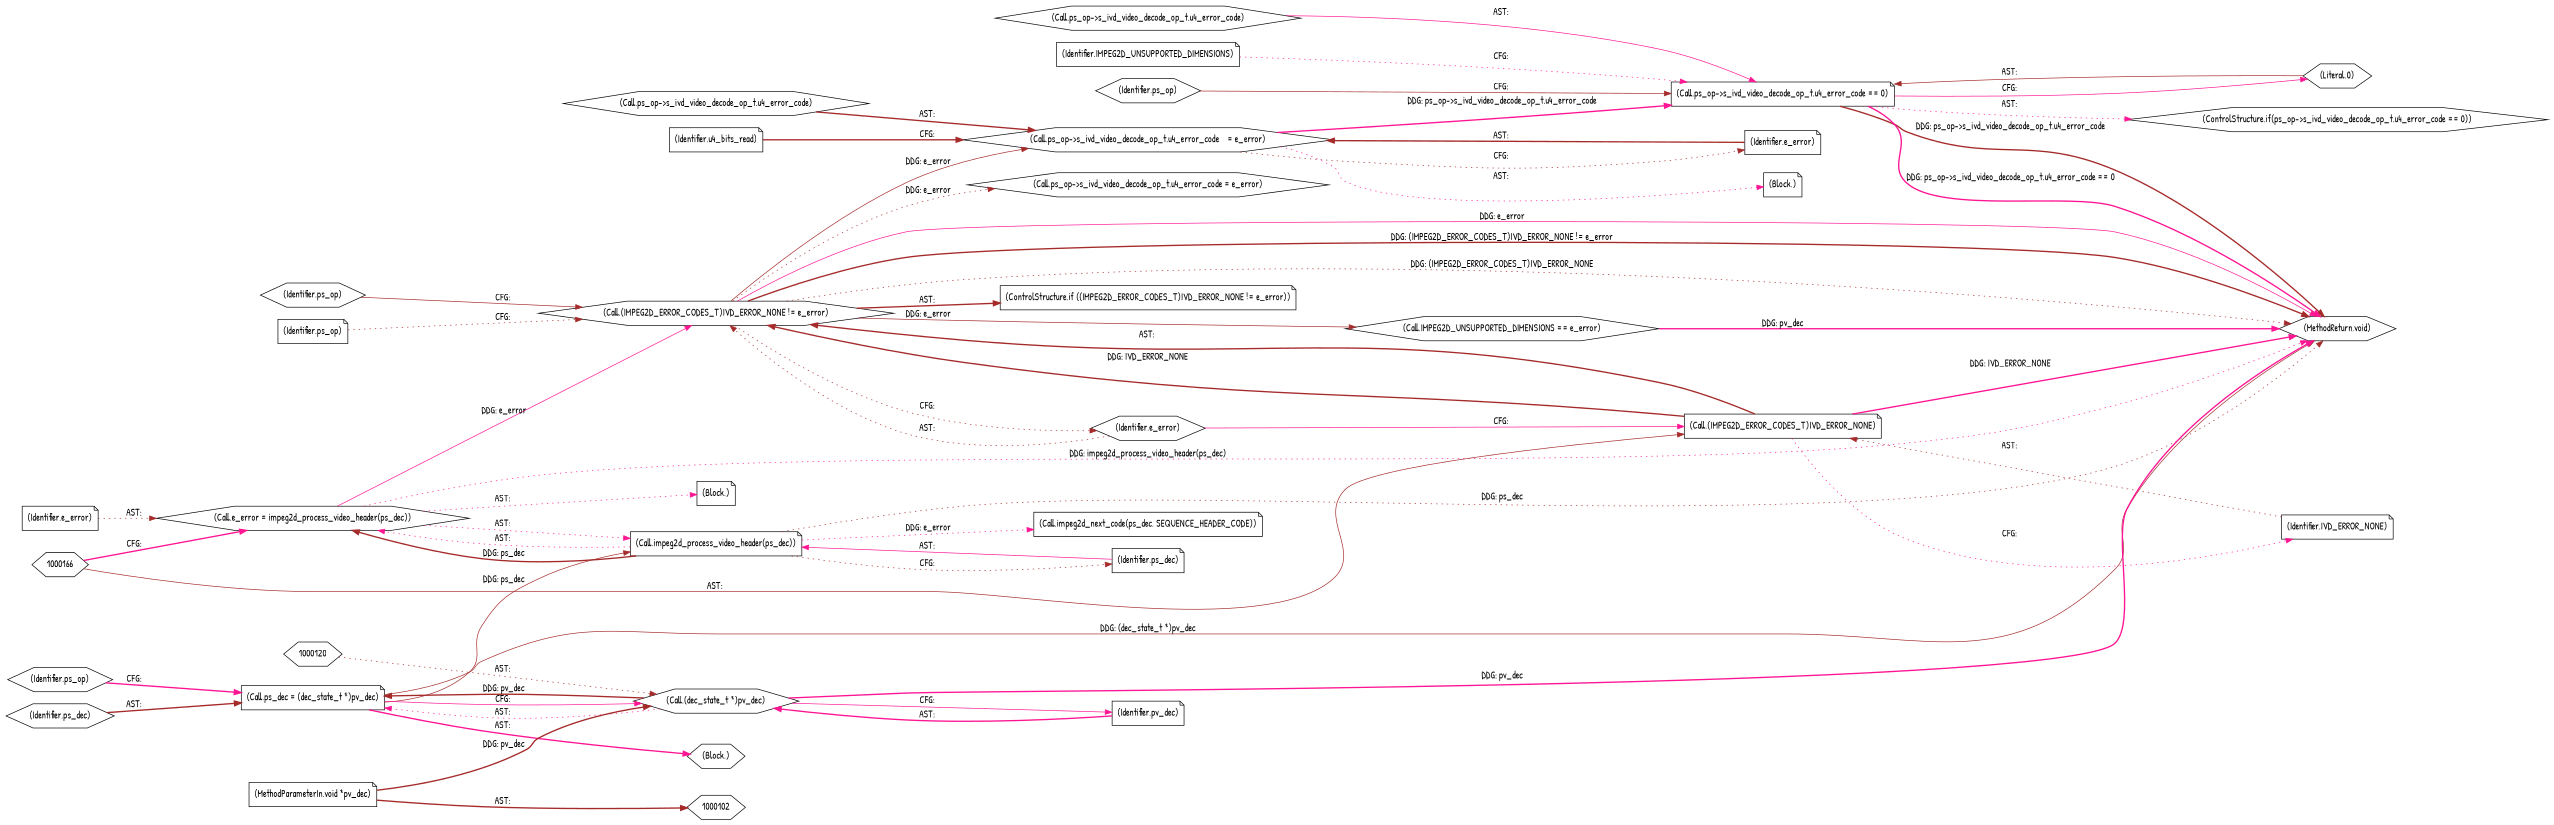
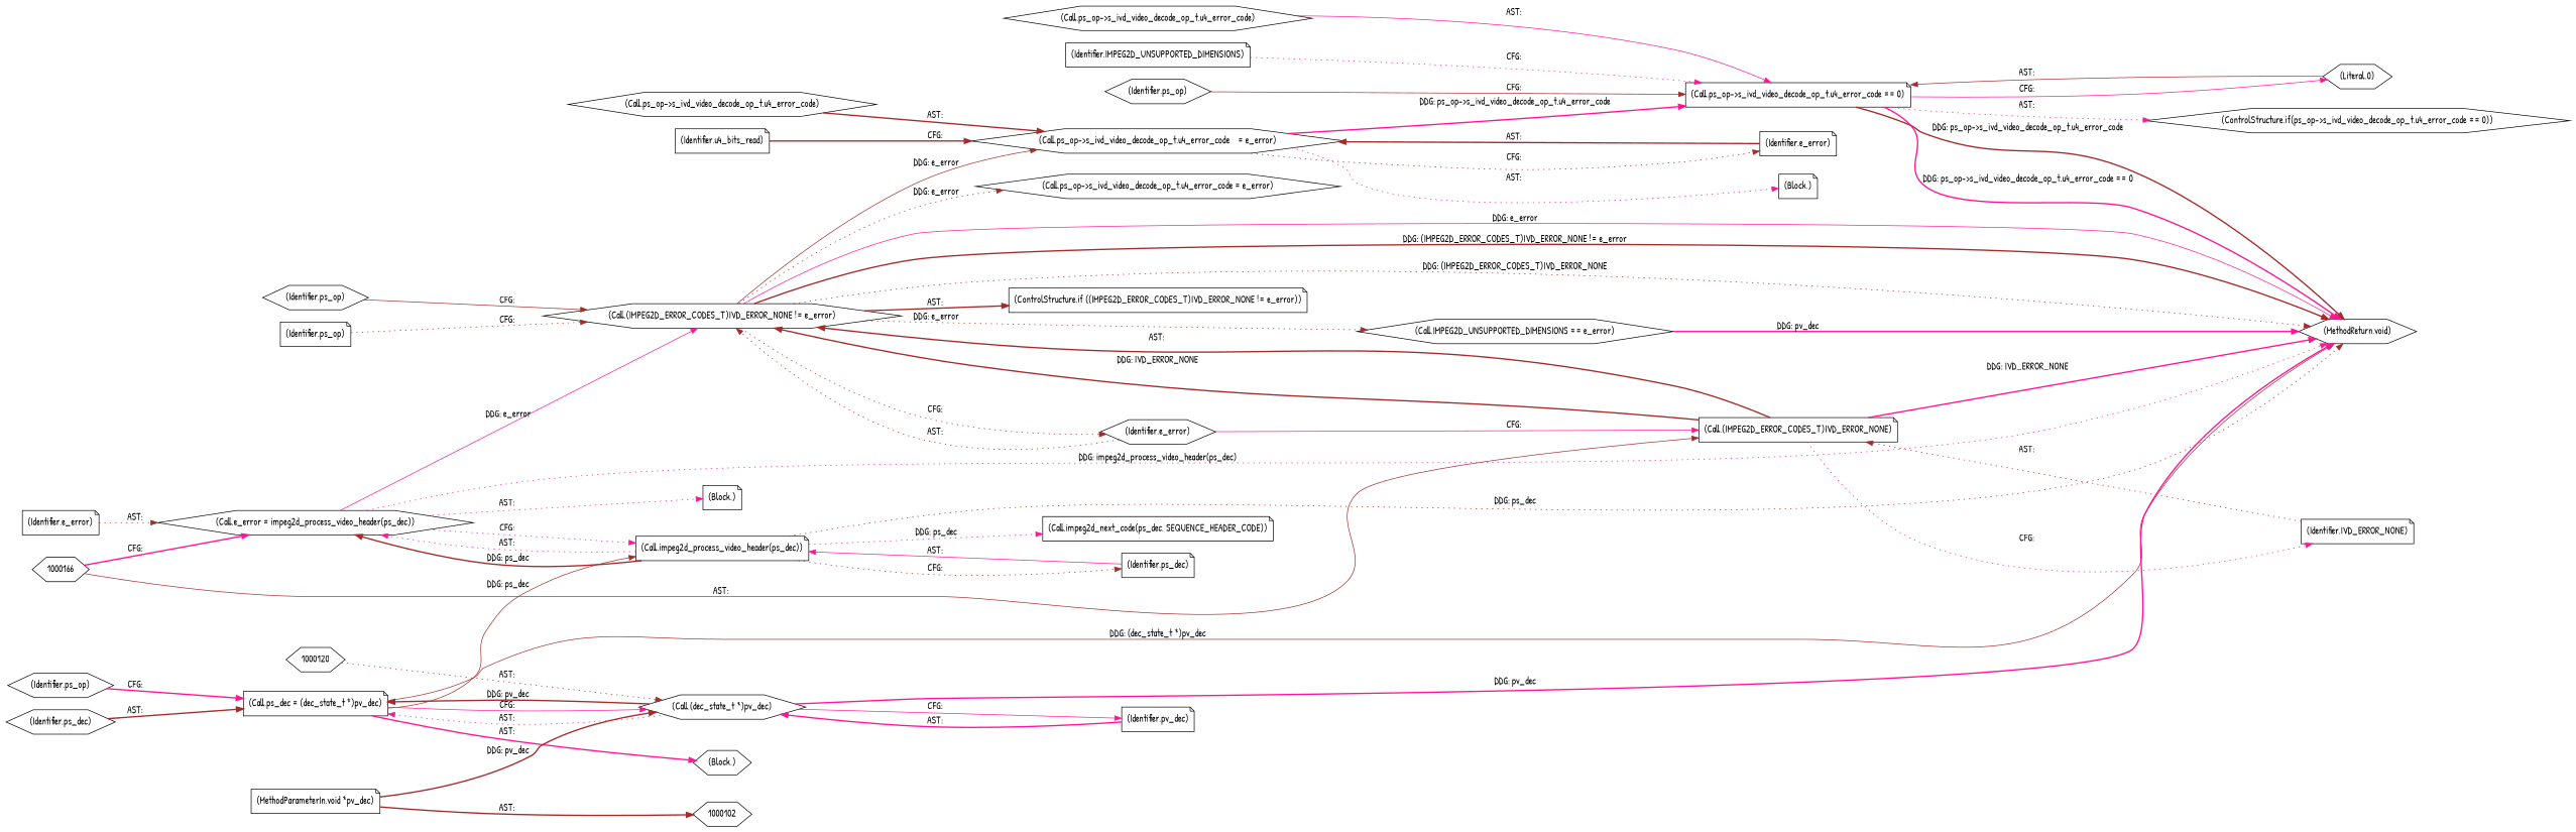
  digraph {
    fontname="Patrick Hand"
    rankdir=LR
    node [fontname="Patrick Hand" shape=hexagon]
    edge [color=brown fontname="Patrick Hand" style=bold]
    n1 [label="(Call,ps_op->s_ivd_video_decode_op_t.u4_error_code == 0)" shape=note]
    n2 [label="(MethodReturn,void)"]
    n3 [label="(ControlStructure,if(ps_op->s_ivd_video_decode_op_t.u4_error_code == 0))"]
    n4 [label="(Literal,0)"]
    n5 [label="(Call,ps_op->s_ivd_video_decode_op_t.u4_error_code    = e_error)"]
    n6 [label="(Identifier,e_error)" shape=note]
    n7 [label="(Block,)" shape=note]
    n8 [label="(Call,(IMPEG2D_ERROR_CODES_T)IVD_ERROR_NONE != e_error)"]
    n9 [label="(Identifier,e_error)"]
    n10 [label="(ControlStructure,if ((IMPEG2D_ERROR_CODES_T)IVD_ERROR_NONE != e_error))" shape=note]
    n11 [label="(Call,IMPEG2D_UNSUPPORTED_DIMENSIONS == e_error)"]
    n12 [label="(Call,ps_op->s_ivd_video_decode_op_t.u4_error_code = e_error)"]
    n13 [label="(Call,(IMPEG2D_ERROR_CODES_T)IVD_ERROR_NONE)" shape=note]
    n14 [label="(Identifier,IVD_ERROR_NONE)" shape=note]
    n15 [label="(Call,e_error = impeg2d_process_video_header(ps_dec))"]
    n16 [label="(Call,impeg2d_process_video_header(ps_dec))" shape=note]
    n17 [label="(Block,)" shape=note]
    n18 [label="(Identifier,ps_dec)" shape=note]
    n19 [label="(Call,impeg2d_next_code(ps_dec, SEQUENCE_HEADER_CODE))" shape=note]
    n20 [label="(Call,ps_dec = (dec_state_t *)pv_dec)" shape=note]
    n21 [label="(Call,(dec_state_t *)pv_dec)"]
    n22 [label="(Block,)"]
    n23 [label="(Identifier,pv_dec)" shape=note]
    n24 [label="(MethodParameterIn,void *pv_dec)" shape=note]
    1000102
    n26 [label="(Identifier,ps_op)"]
    n27 [label="(Identifier,ps_op)"]
    n28 [label="(Identifier,ps_dec)"]
    n29 [label="(Call,ps_op->s_ivd_video_decode_op_t.u4_error_code)"]
    n30 [label="(Identifier,e_error)" shape=note]
    n31 [label="(Identifier,ps_op)" shape=note]
    n32 [label="(Identifier,u4_bits_read)" shape=note]
    n33 [label="(Identifier,ps_op)"]
    n34 [label="(Identifier,IMPEG2D_UNSUPPORTED_DIMENSIONS)" shape=note]
    n35 [label="(Call,ps_op->s_ivd_video_decode_op_t.u4_error_code)"]
    1000166
    1000120
    n1 -> n2 [label="DDG: ps_op->s_ivd_video_decode_op_t.u4_error_code"]
    n1 -> n2 [color=deeppink label="DDG: ps_op->s_ivd_video_decode_op_t.u4_error_code == 0"]
    n1 -> n3 [color=deeppink label="AST: " style=dotted]
    n1 -> n4 [color=deeppink label="CFG: " style=solid]
    n4 -> n1 [label="AST: " style=solid]
    n5 -> n1 [color=deeppink label="DDG: ps_op->s_ivd_video_decode_op_t.u4_error_code"]
    n5 -> n6 [label="CFG: " style=dotted]
    n5 -> n7 [color=deeppink label="AST: " style=dotted]
    n6 -> n5 [label="AST: "]
    n8 -> n2 [color=deeppink label="DDG: e_error" style=solid]
    n8 -> n2 [label="DDG: (IMPEG2D_ERROR_CODES_T)IVD_ERROR_NONE != e_error"]
    n8 -> n2 [label="DDG: (IMPEG2D_ERROR_CODES_T)IVD_ERROR_NONE" style=dotted]
    n8 -> n5 [label="DDG: e_error" style=solid]
    n8 -> n9 [label="CFG: " style=dotted]
    n8 -> n10 [label="AST: "]
-   n8 -> n11 [label="DDG: e_error" style=solid]
+   n8 -> n11 [label="DDG: e_error" style=dotted]
    n8 -> n12 [label="DDG: e_error" style=dotted]
    n9 -> n8 [label="AST: " style=dotted]
    n9 -> n13 [color=deeppink label="CFG: " style=solid]
    n11 -> n2 [color=deeppink label="DDG: pv_dec"]
    n13 -> n2 [color=deeppink label="DDG: IVD_ERROR_NONE"]
    n13 -> n8 [label="AST: "]
    n13 -> n8 [label="DDG: IVD_ERROR_NONE"]
    n13 -> n14 [color=deeppink label="CFG: " style=dotted]
    n14 -> n13 [label="AST: " style=dotted]
    n15 -> n2 [color=deeppink label="DDG: impeg2d_process_video_header(ps_dec)" style=dotted]
    n15 -> n8 [color=deeppink label="DDG: e_error" style=solid]
-   n15 -> n16 [color=deeppink label="AST: " style=dotted]
+   n15 -> n16 [color=deeppink label="CFG: " style=dotted]
    n15 -> n17 [color=deeppink label="AST: " style=dotted]
    n16 -> n2 [label="DDG: ps_dec" style=dotted]
    n16 -> n15 [color=deeppink label="AST: " style=dotted]
    n16 -> n15 [label="DDG: ps_dec"]
    n16 -> n18 [label="CFG: " style=dotted]
-   n16 -> n19 [color=deeppink label="DDG: e_error" style=dotted]
+   n16 -> n19 [color=deeppink label="DDG: ps_dec" style=dotted]
    n18 -> n16 [color=deeppink label="AST: " style=solid]
    n20 -> n2 [label="DDG: (dec_state_t *)pv_dec" style=solid]
    n20 -> n16 [label="DDG: ps_dec" style=solid]
    n20 -> n21 [color=deeppink label="CFG: " style=solid]
    n20 -> n22 [color=deeppink label="AST: "]
    n21 -> n2 [color=deeppink label="DDG: pv_dec"]
    n21 -> n20 [color=deeppink label="AST: " style=dotted]
    n21 -> n20 [label="DDG: pv_dec"]
    n21 -> n23 [color=deeppink label="CFG: " style=solid]
    n23 -> n21 [color=deeppink label="AST: "]
    n24 -> n21 [label="DDG: pv_dec"]
    n24 -> 1000102 [label="AST: "]
    n26 -> n1 [label="CFG: " style=solid]
    n27 -> n8 [label="CFG: " style=solid]
    n28 -> n20 [label="AST: "]
    n29 -> n1 [color=deeppink label="AST: " style=solid]
    n30 -> n15 [label="AST: " style=dotted]
    n31 -> n8 [label="CFG: " style=dotted]
    n32 -> n5 [label="CFG: "]
    n33 -> n20 [color=deeppink label="CFG: "]
    n34 -> n1 [color=deeppink label="CFG: " style=dotted]
    n35 -> n5 [label="AST: "]
    1000166 -> n13 [label="AST: " style=solid]
    1000166 -> n15 [color=deeppink label="CFG: "]
    1000120 -> n21 [label="AST: " style=dotted]
  }
